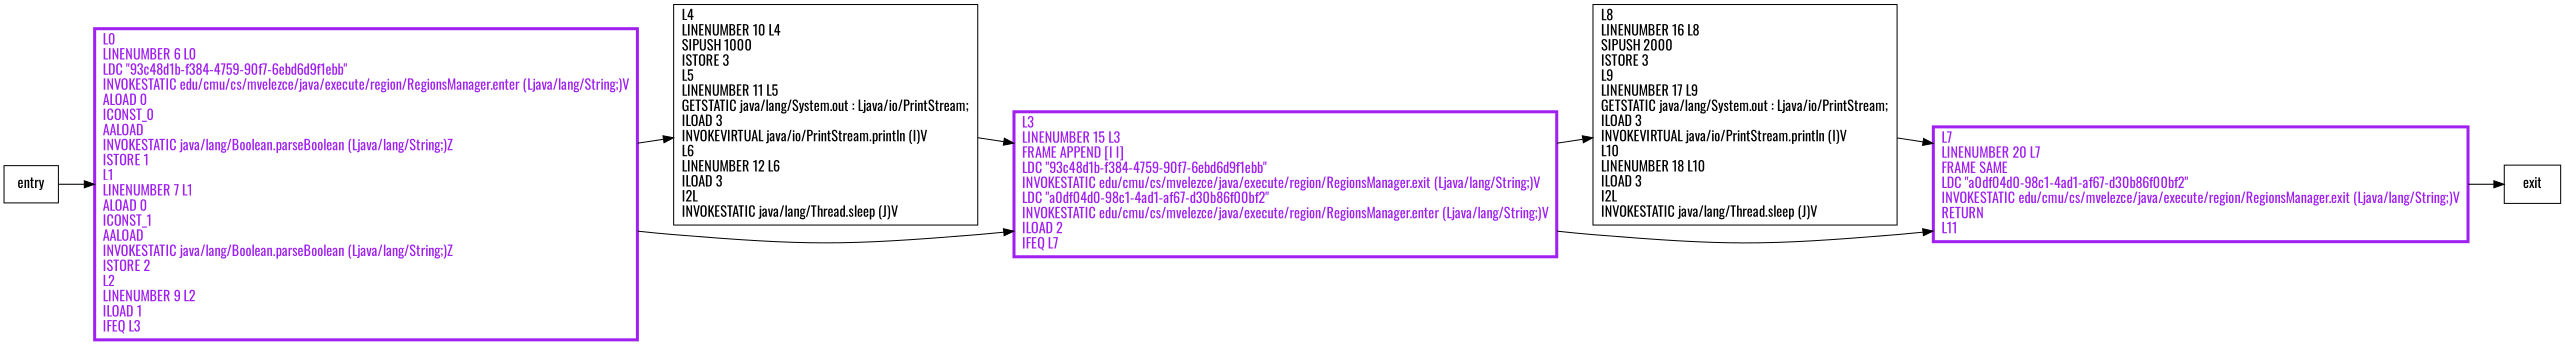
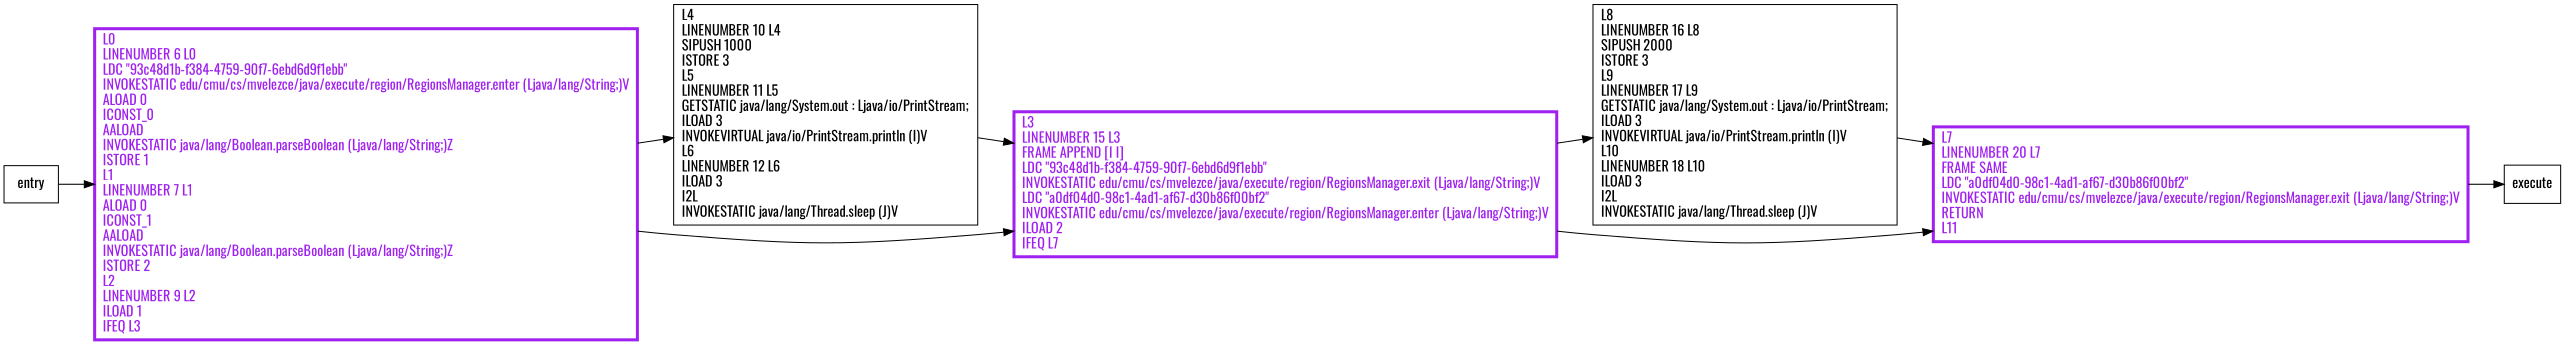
  digraph {
    rankdir=LR
    fontname=Oswald
    node [shape=record fontname=Oswald]
    edge [fontname=Oswald]
    n1 [label="L8\lLINENUMBER 16 L8\lSIPUSH 2000\lISTORE 3\lL9\lLINENUMBER 17 L9\lGETSTATIC java/lang/System.out : Ljava/io/PrintStream;\lILOAD 3\lINVOKEVIRTUAL java/io/PrintStream.println (I)V\lL10\lLINENUMBER 18 L10\lILOAD 3\lI2L\lINVOKESTATIC java/lang/Thread.sleep (J)V\l"]
    n2 [color=purple fontcolor=purple label="L7\lLINENUMBER 20 L7\lFRAME SAME\lLDC \"a0df04d0-98c1-4ad1-af67-d30b86f00bf2\"\lINVOKESTATIC edu/cmu/cs/mvelezce/java/execute/region/RegionsManager.exit (Ljava/lang/String;)V\lRETURN\lL11\l" penwidth=3]
-   exit
+   exit [label=execute]
    n4 [color=purple fontcolor=purple label="L0\lLINENUMBER 6 L0\lLDC \"93c48d1b-f384-4759-90f7-6ebd6d9f1ebb\"\lINVOKESTATIC edu/cmu/cs/mvelezce/java/execute/region/RegionsManager.enter (Ljava/lang/String;)V\lALOAD 0\lICONST_0\lAALOAD\lINVOKESTATIC java/lang/Boolean.parseBoolean (Ljava/lang/String;)Z\lISTORE 1\lL1\lLINENUMBER 7 L1\lALOAD 0\lICONST_1\lAALOAD\lINVOKESTATIC java/lang/Boolean.parseBoolean (Ljava/lang/String;)Z\lISTORE 2\lL2\lLINENUMBER 9 L2\lILOAD 1\lIFEQ L3\l" penwidth=3]
    n5 [label="L4\lLINENUMBER 10 L4\lSIPUSH 1000\lISTORE 3\lL5\lLINENUMBER 11 L5\lGETSTATIC java/lang/System.out : Ljava/io/PrintStream;\lILOAD 3\lINVOKEVIRTUAL java/io/PrintStream.println (I)V\lL6\lLINENUMBER 12 L6\lILOAD 3\lI2L\lINVOKESTATIC java/lang/Thread.sleep (J)V\l"]
    n6 [color=purple fontcolor=purple label="L3\lLINENUMBER 15 L3\lFRAME APPEND [I I]\lLDC \"93c48d1b-f384-4759-90f7-6ebd6d9f1ebb\"\lINVOKESTATIC edu/cmu/cs/mvelezce/java/execute/region/RegionsManager.exit (Ljava/lang/String;)V\lLDC \"a0df04d0-98c1-4ad1-af67-d30b86f00bf2\"\lINVOKESTATIC edu/cmu/cs/mvelezce/java/execute/region/RegionsManager.enter (Ljava/lang/String;)V\lILOAD 2\lIFEQ L7\l" penwidth=3]
    entry
    n1 -> n2
    n2 -> exit
    n4 -> n5
    n4 -> n6
    n5 -> n6
    n6 -> n1
    n6 -> n2
    entry -> n4
  }
